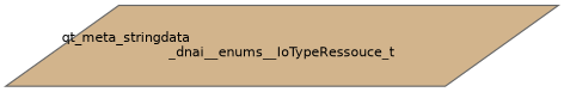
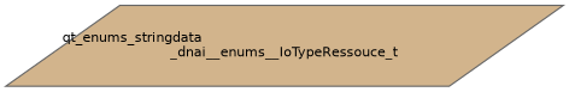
  digraph {
    rankdir=LR
-   n1 [color=gray40 fillcolor=tan fontname=Helvetica fontsize=10 height=0.2 label="qt_meta_stringdata\l_dnai__enums__IoTypeRessouce_t" shape=parallelogram style=filled width=0.4]
+   n1 [color=gray40 fillcolor=tan fontname=Helvetica fontsize=10 height=0.2 label="qt_enums_stringdata\l_dnai__enums__IoTypeRessouce_t" shape=parallelogram style=filled width=0.4]
  }
